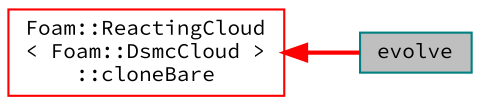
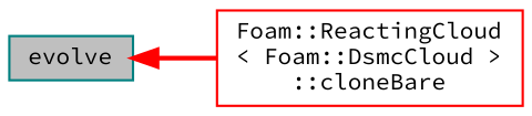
  digraph {
    rankdir=LR
    fontname="Source Code Pro"
    node [fontname="Source Code Pro" fontsize=10 shape=record]
    n1 [color=teal fillcolor=grey75 fontcolor=black height=0.2 label=evolve style=filled width=0.4]
    n2 [color=red height=0.2 label="Foam::ReactingCloud\l\< Foam::DsmcCloud \>\l::cloneBare" width=0.4]
-   n2 -> n1 [color=red dir=back fontname="Source Code Pro" fontsize=10 labelfontname=FreeSans labelfontsize=10 style=bold]
+   n1 -> n2 [color=red dir=back fontname="Source Code Pro" fontsize=10 labelfontname=FreeSans labelfontsize=10 style=bold]
  }
